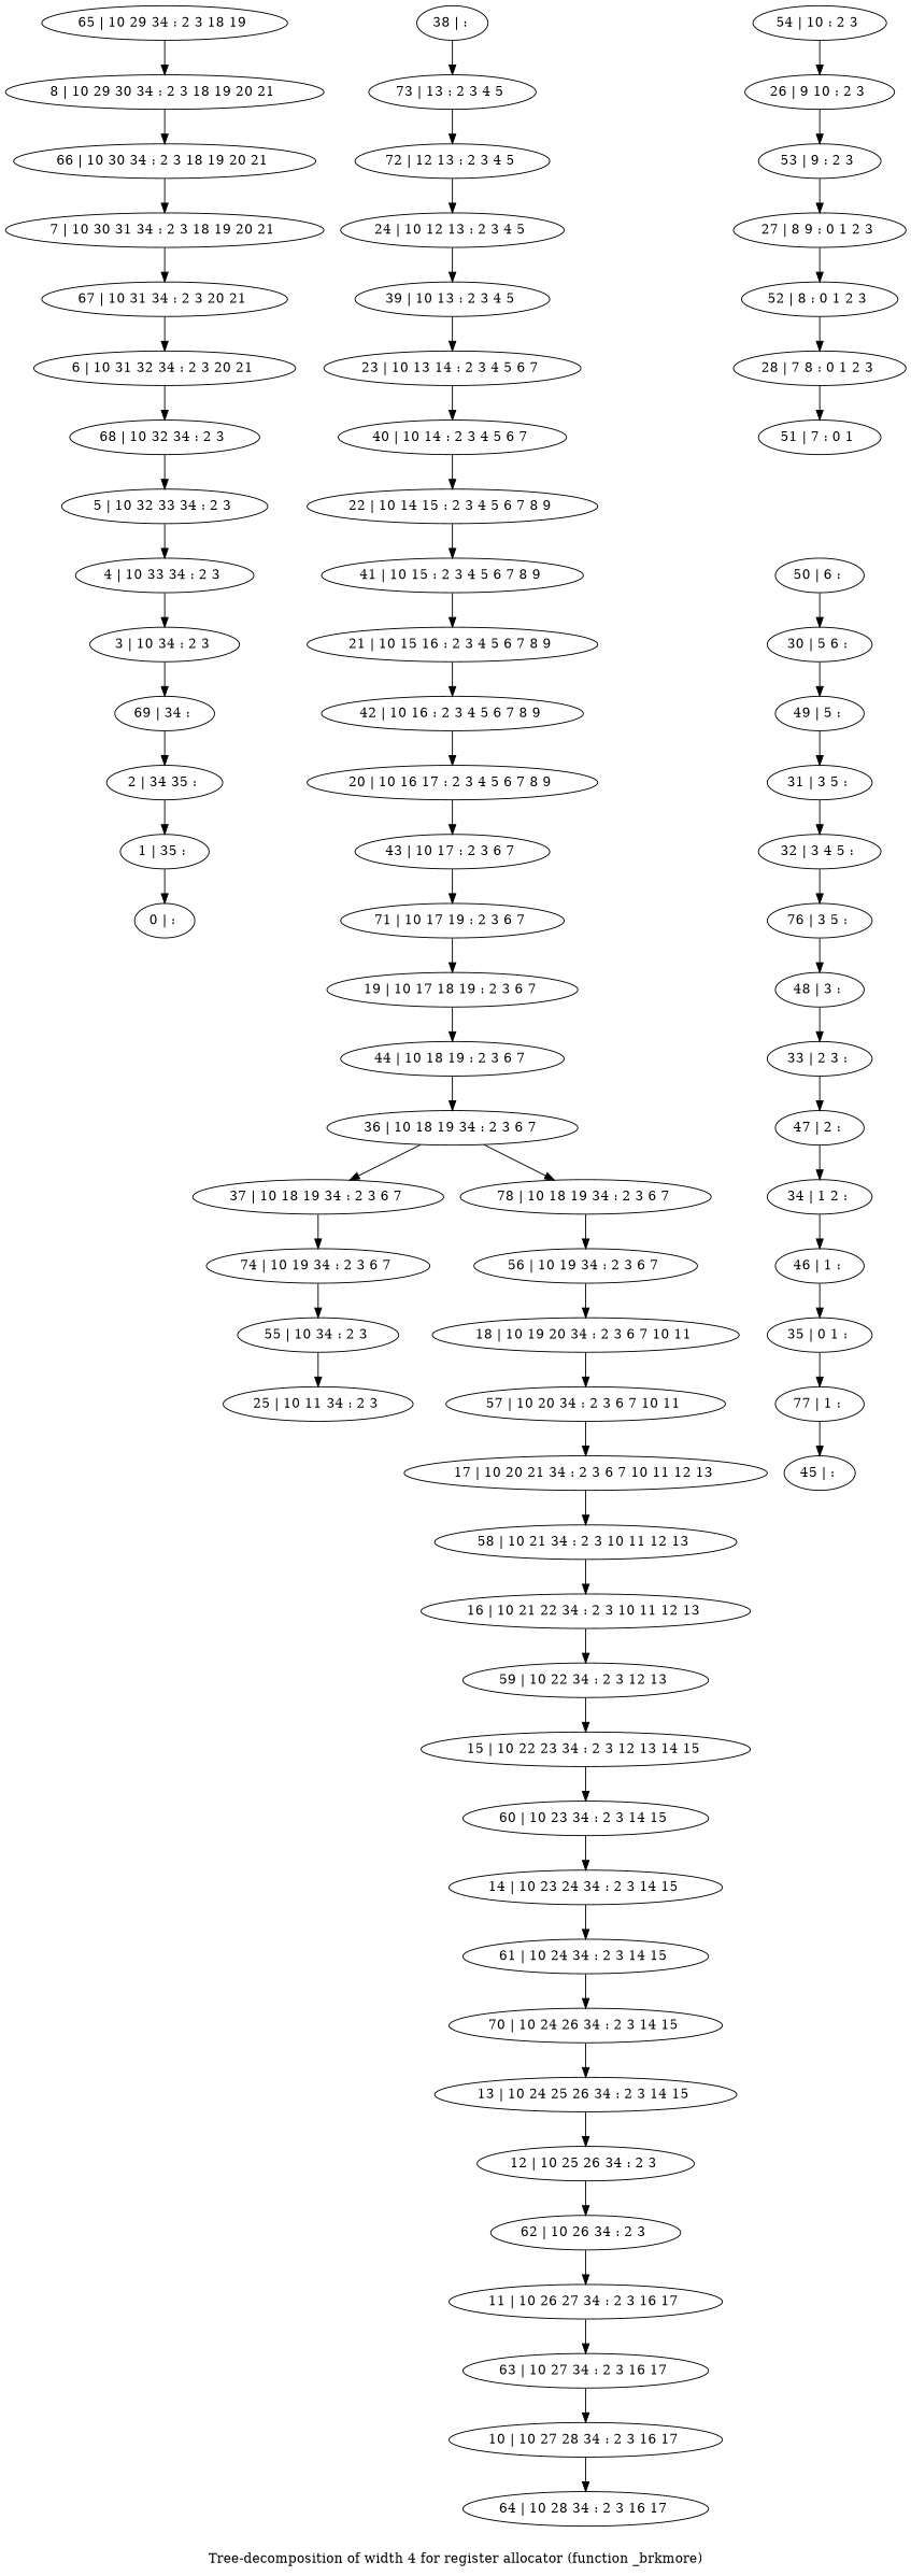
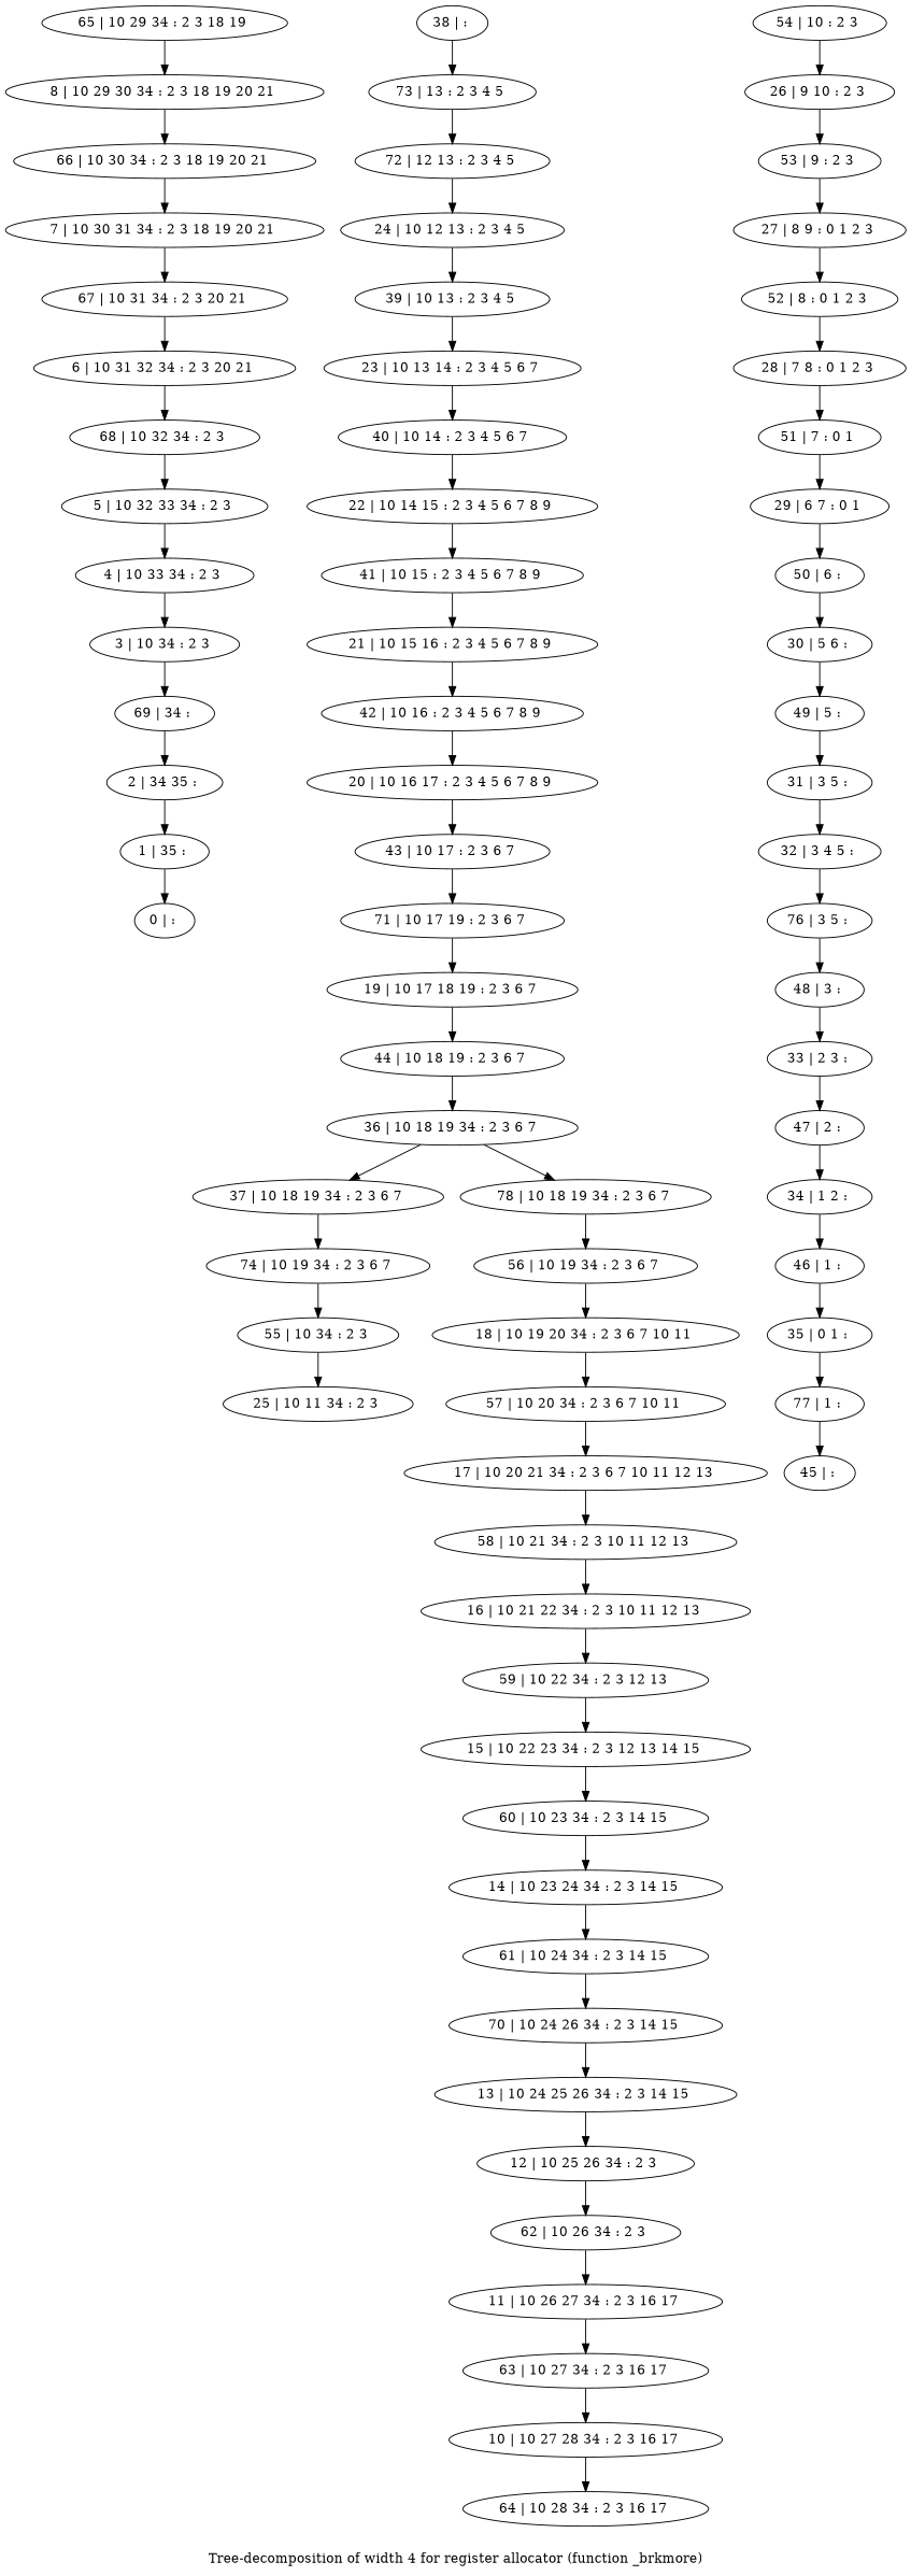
  digraph {
    label="Tree-decomposition of width 4 for register allocator (function _brkmore)"
    n1 [label="0 | : "]
    n2 [label="1 | 35 : "]
    n3 [label="2 | 34 35 : "]
    n4 [label="3 | 10 34 : 2 3 "]
    n5 [label="69 | 34 : "]
    n6 [label="4 | 10 33 34 : 2 3 "]
    n7 [label="5 | 10 32 33 34 : 2 3 "]
    n8 [label="6 | 10 31 32 34 : 2 3 20 21 "]
    n9 [label="68 | 10 32 34 : 2 3 "]
    n10 [label="7 | 10 30 31 34 : 2 3 18 19 20 21 "]
    n11 [label="67 | 10 31 34 : 2 3 20 21 "]
    n12 [label="8 | 10 29 30 34 : 2 3 18 19 20 21 "]
    n13 [label="66 | 10 30 34 : 2 3 18 19 20 21 "]
    n14 [label="65 | 10 29 34 : 2 3 18 19 "]
    n15 [label="10 | 10 27 28 34 : 2 3 16 17 "]
    n16 [label="64 | 10 28 34 : 2 3 16 17 "]
    n17 [label="11 | 10 26 27 34 : 2 3 16 17 "]
    n18 [label="63 | 10 27 34 : 2 3 16 17 "]
    n19 [label="12 | 10 25 26 34 : 2 3 "]
    n20 [label="62 | 10 26 34 : 2 3 "]
    n21 [label="13 | 10 24 25 26 34 : 2 3 14 15 "]
    n22 [label="14 | 10 23 24 34 : 2 3 14 15 "]
    n23 [label="61 | 10 24 34 : 2 3 14 15 "]
    n24 [label="70 | 10 24 26 34 : 2 3 14 15 "]
    n25 [label="15 | 10 22 23 34 : 2 3 12 13 14 15 "]
    n26 [label="60 | 10 23 34 : 2 3 14 15 "]
    n27 [label="16 | 10 21 22 34 : 2 3 10 11 12 13 "]
    n28 [label="59 | 10 22 34 : 2 3 12 13 "]
    n29 [label="17 | 10 20 21 34 : 2 3 6 7 10 11 12 13 "]
    n30 [label="58 | 10 21 34 : 2 3 10 11 12 13 "]
    n31 [label="18 | 10 19 20 34 : 2 3 6 7 10 11 "]
    n32 [label="57 | 10 20 34 : 2 3 6 7 10 11 "]
    n33 [label="19 | 10 17 18 19 : 2 3 6 7 "]
    n34 [label="44 | 10 18 19 : 2 3 6 7 "]
    n35 [label="36 | 10 18 19 34 : 2 3 6 7 "]
    n36 [label="20 | 10 16 17 : 2 3 4 5 6 7 8 9 "]
    n37 [label="43 | 10 17 : 2 3 6 7 "]
    n38 [label="71 | 10 17 19 : 2 3 6 7 "]
    n39 [label="21 | 10 15 16 : 2 3 4 5 6 7 8 9 "]
    n40 [label="42 | 10 16 : 2 3 4 5 6 7 8 9 "]
    n41 [label="22 | 10 14 15 : 2 3 4 5 6 7 8 9 "]
    n42 [label="41 | 10 15 : 2 3 4 5 6 7 8 9 "]
    n43 [label="23 | 10 13 14 : 2 3 4 5 6 7 "]
    n44 [label="40 | 10 14 : 2 3 4 5 6 7 "]
    n45 [label="24 | 10 12 13 : 2 3 4 5 "]
    n46 [label="39 | 10 13 : 2 3 4 5 "]
    n47 [label="25 | 10 11 34 : 2 3 "]
    n48 [label="26 | 9 10 : 2 3 "]
    n49 [label="53 | 9 : 2 3 "]
    n50 [label="27 | 8 9 : 0 1 2 3 "]
    n51 [label="52 | 8 : 0 1 2 3 "]
    n52 [label="28 | 7 8 : 0 1 2 3 "]
    n53 [label="51 | 7 : 0 1 "]
+   n54 [label="29 | 6 7 : 0 1 "]
    n55 [label="50 | 6 : "]
    n56 [label="30 | 5 6 : "]
    n57 [label="49 | 5 : "]
    n58 [label="31 | 3 5 : "]
    n59 [label="32 | 3 4 5 : "]
    n60 [label="76 | 3 5 : "]
    n61 [label="48 | 3 : "]
    n62 [label="33 | 2 3 : "]
    n63 [label="47 | 2 : "]
    n64 [label="34 | 1 2 : "]
    n65 [label="46 | 1 : "]
    n66 [label="35 | 0 1 : "]
    n67 [label="77 | 1 : "]
    n68 [label="45 | : "]
    n69 [label="37 | 10 18 19 34 : 2 3 6 7 "]
    n70 [label="78 | 10 18 19 34 : 2 3 6 7 "]
    n71 [label="74 | 10 19 34 : 2 3 6 7 "]
    n72 [label="56 | 10 19 34 : 2 3 6 7 "]
    n73 [label="55 | 10 34 : 2 3 "]
    n74 [label="38 | : "]
    n75 [label="73 | 13 : 2 3 4 5 "]
    n76 [label="72 | 12 13 : 2 3 4 5 "]
    n77 [label="54 | 10 : 2 3 "]
    n2 -> n1
    n3 -> n2
    n4 -> n5
    n5 -> n3
    n6 -> n4
    n7 -> n6
    n8 -> n9
    n9 -> n7
    n10 -> n11
    n11 -> n8
    n12 -> n13
    n13 -> n10
    n14 -> n12
    n15 -> n16
    n17 -> n18
    n18 -> n15
    n19 -> n20
    n20 -> n17
    n21 -> n19
    n22 -> n23
    n23 -> n24
    n24 -> n21
    n25 -> n26
    n26 -> n22
    n27 -> n28
    n28 -> n25
    n29 -> n30
    n30 -> n27
    n31 -> n32
    n32 -> n29
    n33 -> n34
    n34 -> n35
    n35 -> n69
    n35 -> n70
    n36 -> n37
    n37 -> n38
    n38 -> n33
    n39 -> n40
    n40 -> n36
    n41 -> n42
    n42 -> n39
    n43 -> n44
    n44 -> n41
    n45 -> n46
    n46 -> n43
    n48 -> n49
    n49 -> n50
    n50 -> n51
    n51 -> n52
    n52 -> n53
+   n53 -> n54
+   n54 -> n55
    n55 -> n56
    n56 -> n57
    n57 -> n58
    n58 -> n59
    n59 -> n60
    n60 -> n61
    n61 -> n62
    n62 -> n63
    n63 -> n64
    n64 -> n65
    n65 -> n66
    n66 -> n67
    n67 -> n68
    n69 -> n71
    n70 -> n72
    n71 -> n73
    n72 -> n31
    n73 -> n47
    n74 -> n75
    n75 -> n76
    n76 -> n45
    n77 -> n48
  }
